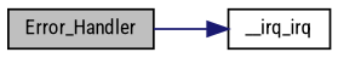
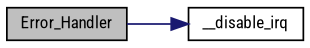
  digraph {
    rankdir=LR
    fontname="Roboto Condensed"
    node [color=black fontname="Roboto Condensed" fontsize=10 shape=record style=filled]
    n1 [fillcolor=grey75 fontcolor=black height=0.2 label=Error_Handler width=0.4]
-   n2 [fillcolor=white height=0.2 label=__irq_irq width=0.4]
+   n2 [fillcolor=white height=0.2 label=__disable_irq width=0.4]
    n1 -> n2 [color=midnightblue fontname="Roboto Condensed" fontsize=10 labelfontname=Helvetica labelfontsize=10 style=solid]
  }
